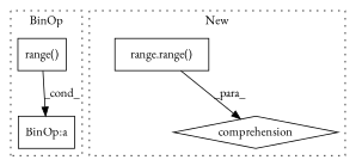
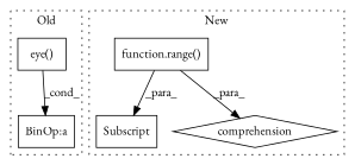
  digraph {
    fontname="EB Garamond"
    node [a=75 fontname="EB Garamond" l=3 shape=box]
    edge [fontname="EB Garamond"]
-   n1 [l="8,32" label="range()" s="3239,3264"]
+   n1 [l="8,32" label="eye()" s="3239,3264"]
    n2 [a=82 label="BinOp:a" s=3296]
-   n3 [l="6,1" label="range.range()" s="4425,4440"]
+   n3 [l="6,1" label="function.range()" s="4425,4440"]
+   n4 [a=63 l="13,0" label=Subscript s="4395,0"]
    n5 [a=45 label=comprehension s=4416 shape=diamond]
    subgraph cluster_1 {
-     label=BinOp
+     label=Old
      style=dotted
      n1
      n2
    }
    subgraph cluster_2 {
      label=New
      style=dotted
      n3
+     n4
      n5
    }
    n1 -> n2 [label=_cond_]
+   n3 -> n4 [label=_para_]
    n3 -> n5 [label=_para_]
  }
